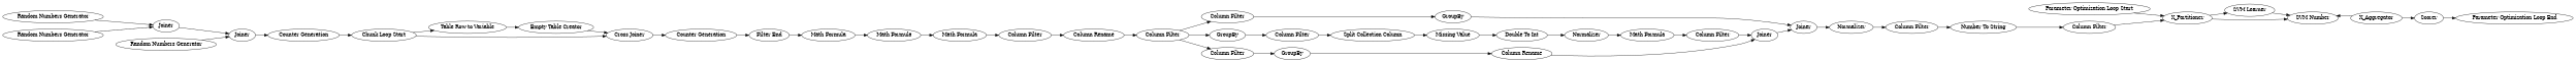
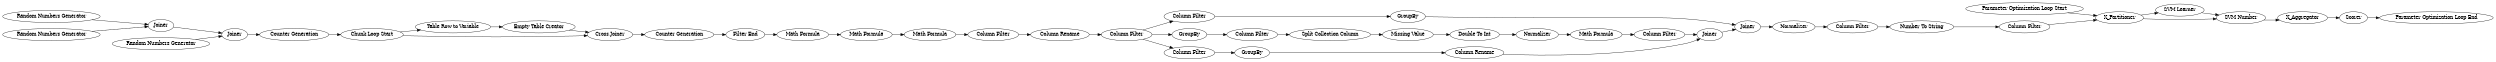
  digraph {
    rankdir=LR
    n1 [label="Math Formula"]
    n2 [label="Column Filter"]
    n3 [label=Joiner]
    n4 [label=Joiner]
    n5 [label="Filter End"]
    n6 [label="Math Formula"]
    n7 [label="Math Formula"]
    n8 [label="Math Formula"]
    n9 [label="Split Collection Column"]
    n10 [label="Missing Value"]
    n11 [label="Double To Int"]
    n12 [label=Normalizer]
    n13 [label="Chunk Loop Start"]
    n14 [label="Table Row to Variable"]
    n15 [label="Cross Joiner"]
    n16 [label="Empty Table Creator"]
    n17 [label="Counter Generation"]
    n18 [label=Normalizer]
    n19 [label="Column Filter"]
    n20 [label=X_Aggregator]
    n21 [label=Scorer]
    n22 [label="Parameter Optimization Loop End"]
    n23 [label="Random Numbers Generator"]
    n24 [label=Joiner]
    n25 [label=Joiner]
    n26 [label="Counter Generation"]
    n27 [label=X_Partitioner]
    n28 [label="SVM Learner"]
    n29 [label="SVM Number"]
    n30 [label="Column Filter"]
    n31 [label="Column Filter"]
    n32 [label=GroupBy]
    n33 [label="Column Filter"]
    n34 [label=GroupBy]
    n35 [label="Column Filter"]
    n36 [label=GroupBy]
    n37 [label="Number To String"]
    n38 [label="Column Filter"]
    n39 [label="Column Filter"]
    n40 [label="Column Rename"]
    n41 [label="Random Numbers Generator"]
    n42 [label="Column Rename"]
    n43 [label="Random Numbers Generator"]
    n44 [label="Parameter Optimization Loop Start"]
    n1 -> n2
    n2 -> n3
    n3 -> n4
    n4 -> n18
    n5 -> n6
    n6 -> n7
    n7 -> n8
    n8 -> n39
    n9 -> n10
    n10 -> n11
    n11 -> n12
    n12 -> n1
    n13 -> n14
    n13 -> n15
    n14 -> n16
    n15 -> n17
    n16 -> n15
    n17 -> n5
    n18 -> n19
    n19 -> n37
    n20 -> n21
    n21 -> n22
    n23 -> n24
    n24 -> n25
    n25 -> n26
    n26 -> n13
    n27 -> n28
    n27 -> n29
    n28 -> n29
-   n20 -> n29
+   n29 -> n20
    n30 -> n31
    n30 -> n32
    n30 -> n33
    n31 -> n34
    n32 -> n35
    n33 -> n36
    n34 -> n4
    n35 -> n9
    n36 -> n42
    n37 -> n38
    n38 -> n27
    n39 -> n40
    n40 -> n30
    n41 -> n25
    n42 -> n3
    n43 -> n24
    n44 -> n27
  }
